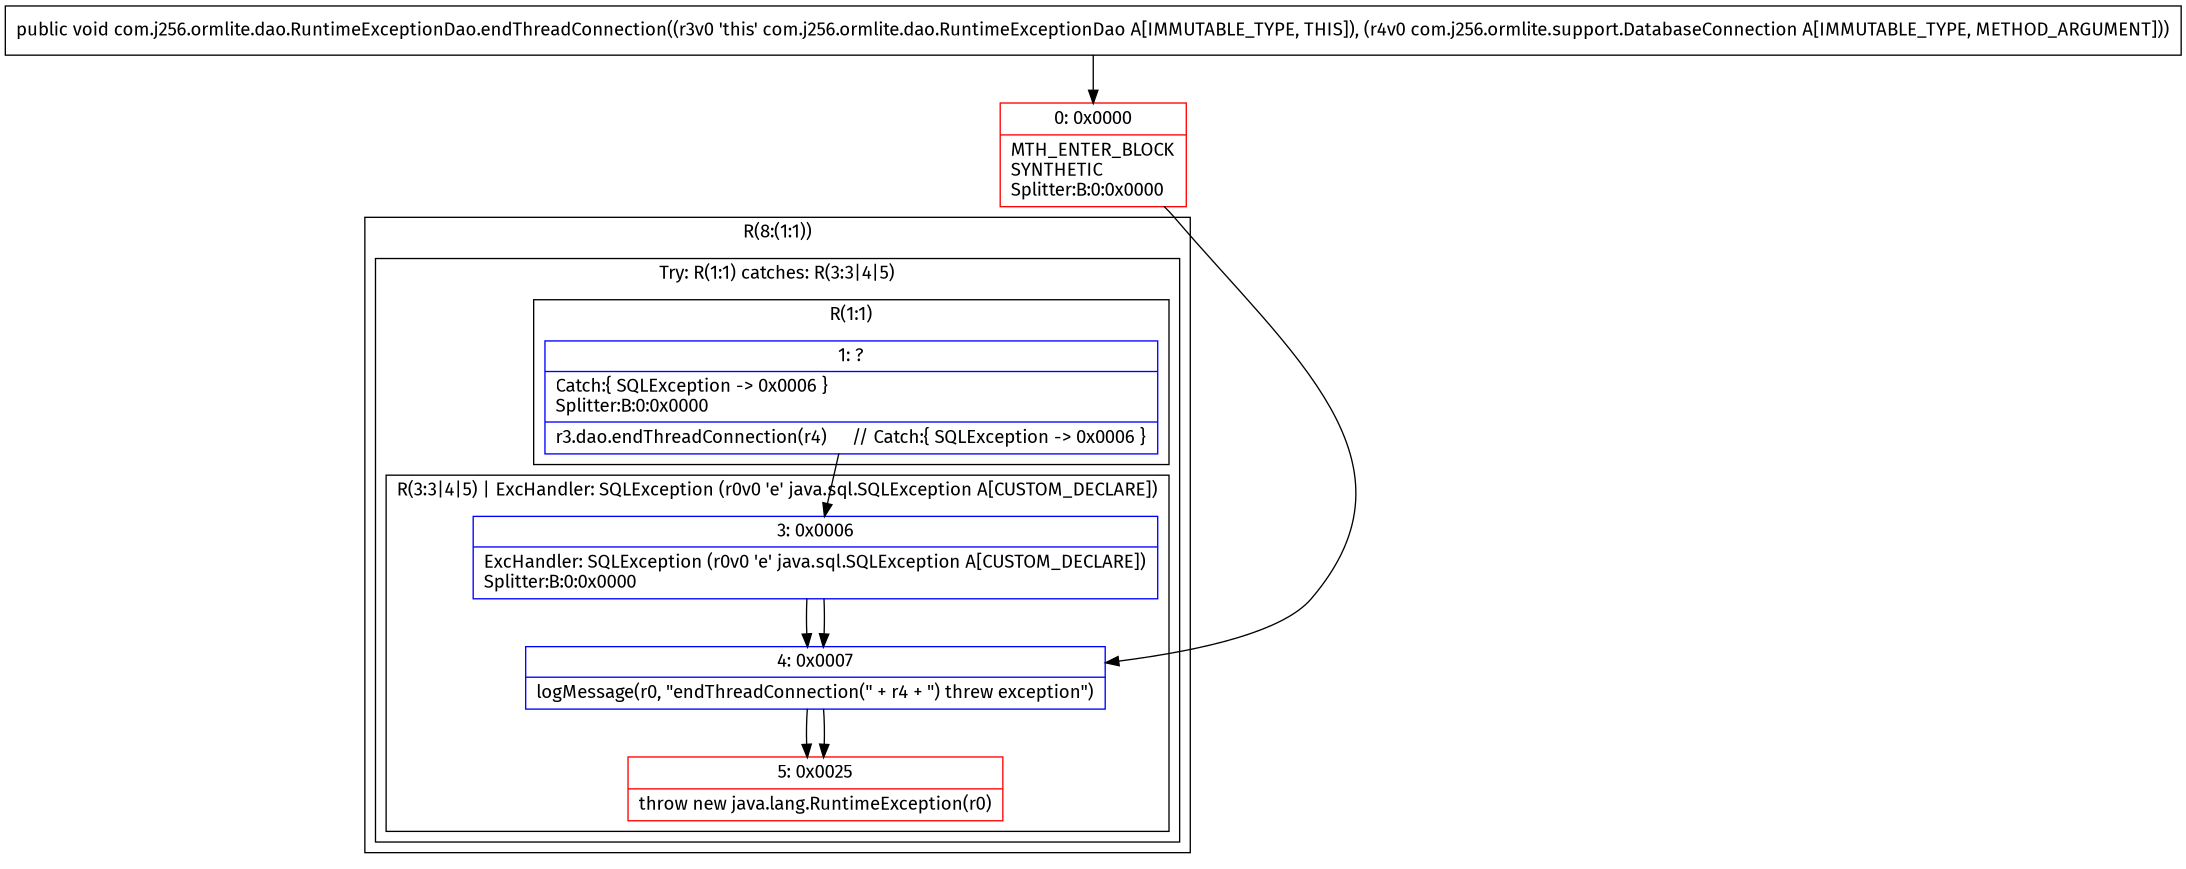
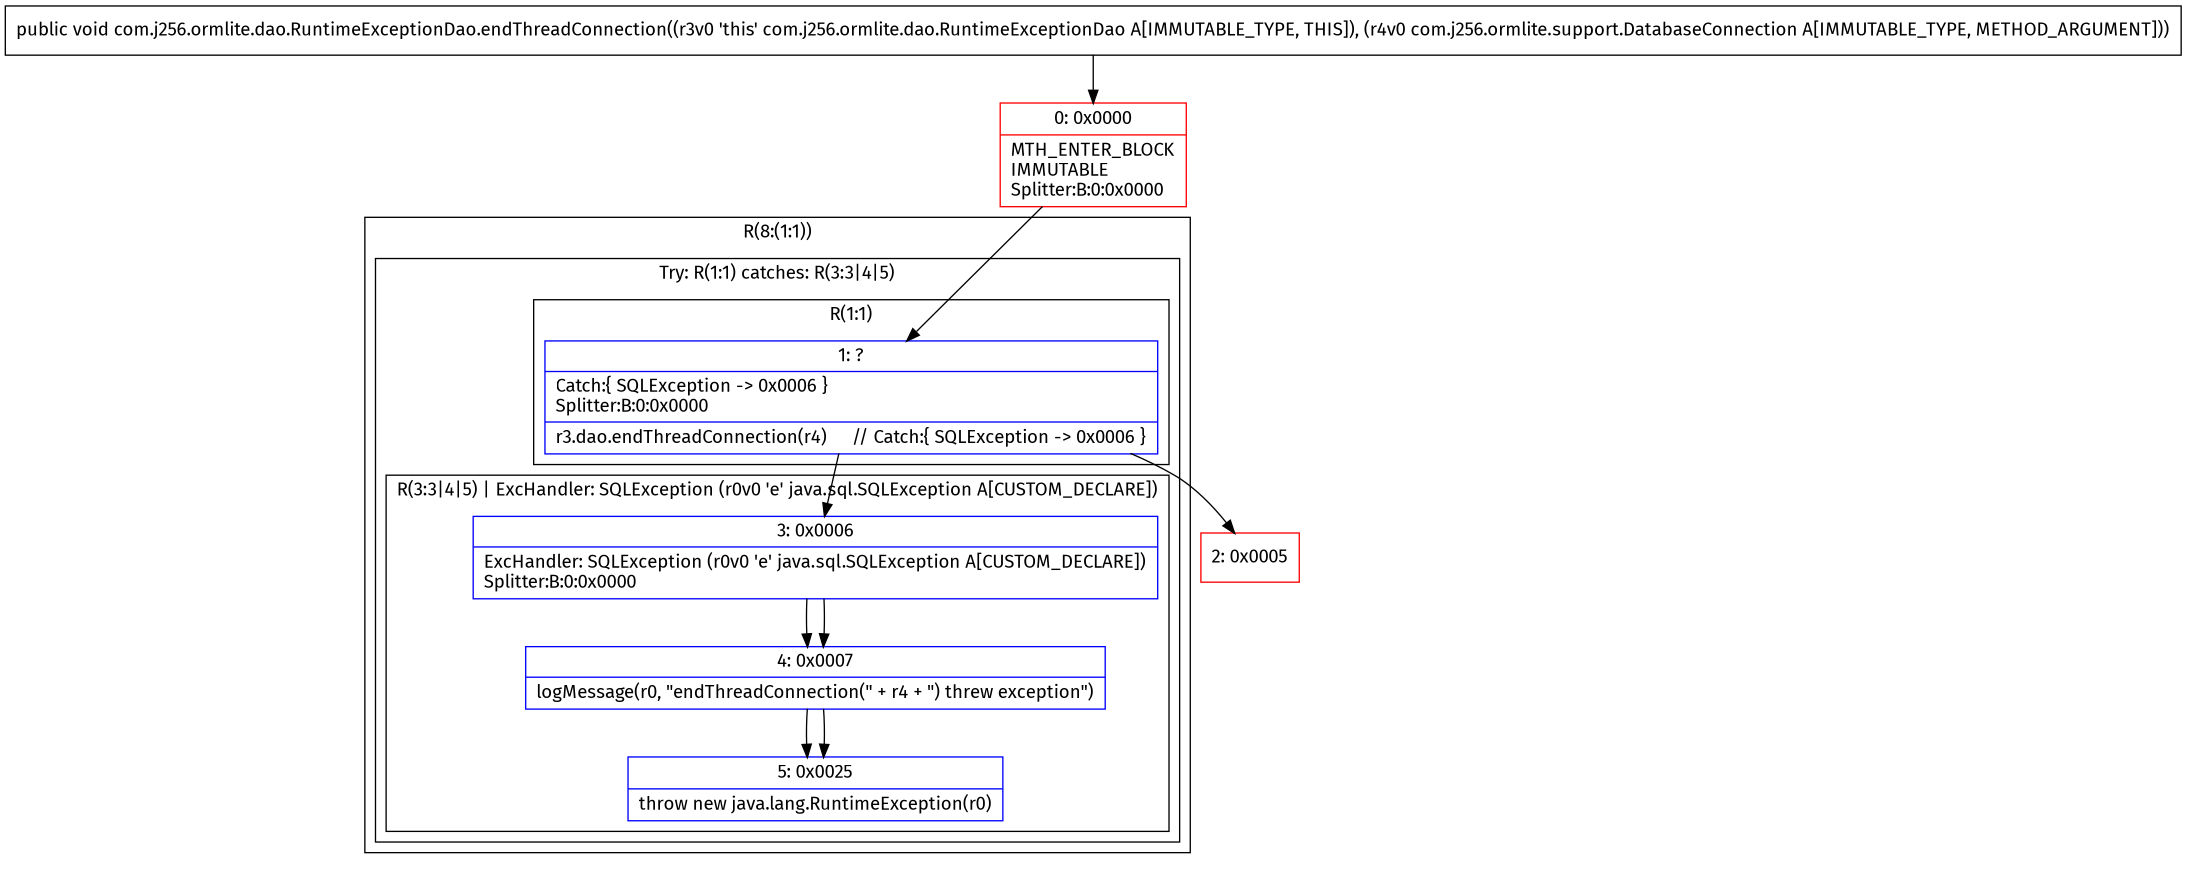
  digraph {
    fontname="Fira Sans"
    node [color=blue fontname="Fira Sans" shape=record]
    edge [fontname="Fira Sans"]
    n1 [label="{1\:\ ?|Catch:\{ SQLException \-\> 0x0006 \}\lSplitter:B:0:0x0000\l|r3.dao.endThreadConnection(r4)     \/\/ Catch:\{ SQLException \-\> 0x0006 \}\l}"]
    n2 [label="{3\:\ 0x0006|ExcHandler: SQLException (r0v0 'e' java.sql.SQLException A[CUSTOM_DECLARE])\lSplitter:B:0:0x0000\l}"]
    n3 [label="{4\:\ 0x0007|logMessage(r0, \"endThreadConnection(\" + r4 + \") threw exception\")\l}"]
-   n4 [color=red label="{5\:\ 0x0025|throw new java.lang.RuntimeException(r0)\l}"]
-   n6 [color=red label="{0\:\ 0x0000|MTH_ENTER_BLOCK\lSYNTHETIC\lSplitter:B:0:0x0000\l}"]
+   n4 [label="{5\:\ 0x0025|throw new java.lang.RuntimeException(r0)\l}"]
+   n5 [color=red label="{2\:\ 0x0005}"]
+   n6 [color=red label="{0\:\ 0x0000|MTH_ENTER_BLOCK\lIMMUTABLE\lSplitter:B:0:0x0000\l}"]
    n7 [label="{public void com.j256.ormlite.dao.RuntimeExceptionDao.endThreadConnection((r3v0 'this' com.j256.ormlite.dao.RuntimeExceptionDao A[IMMUTABLE_TYPE, THIS]), (r4v0 com.j256.ormlite.support.DatabaseConnection A[IMMUTABLE_TYPE, METHOD_ARGUMENT])) }" color=""]
    subgraph cluster_1 {
      label="R(8:(1:1))"
      subgraph cluster_2 {
        label="Try: R(1:1) catches: R(3:3|4|5)"
        subgraph cluster_3 {
          label="R(1:1)"
          n1
        }
        subgraph cluster_4 {
          label="R(3:3|4|5) | ExcHandler: SQLException (r0v0 'e' java.sql.SQLException A[CUSTOM_DECLARE])\l"
          n2
          n3
          n4
        }
      }
    }
    subgraph cluster_5 {
      label="R(3:3|4|5) | ExcHandler: SQLException (r0v0 'e' java.sql.SQLException A[CUSTOM_DECLARE])\l"
    }
    n1 -> n2
+   n1 -> n5
    n2 -> n3
    n2 -> n3
    n3 -> n4
    n3 -> n4
-   n6 -> n3
+   n6 -> n1
    n7 -> n6
  }
